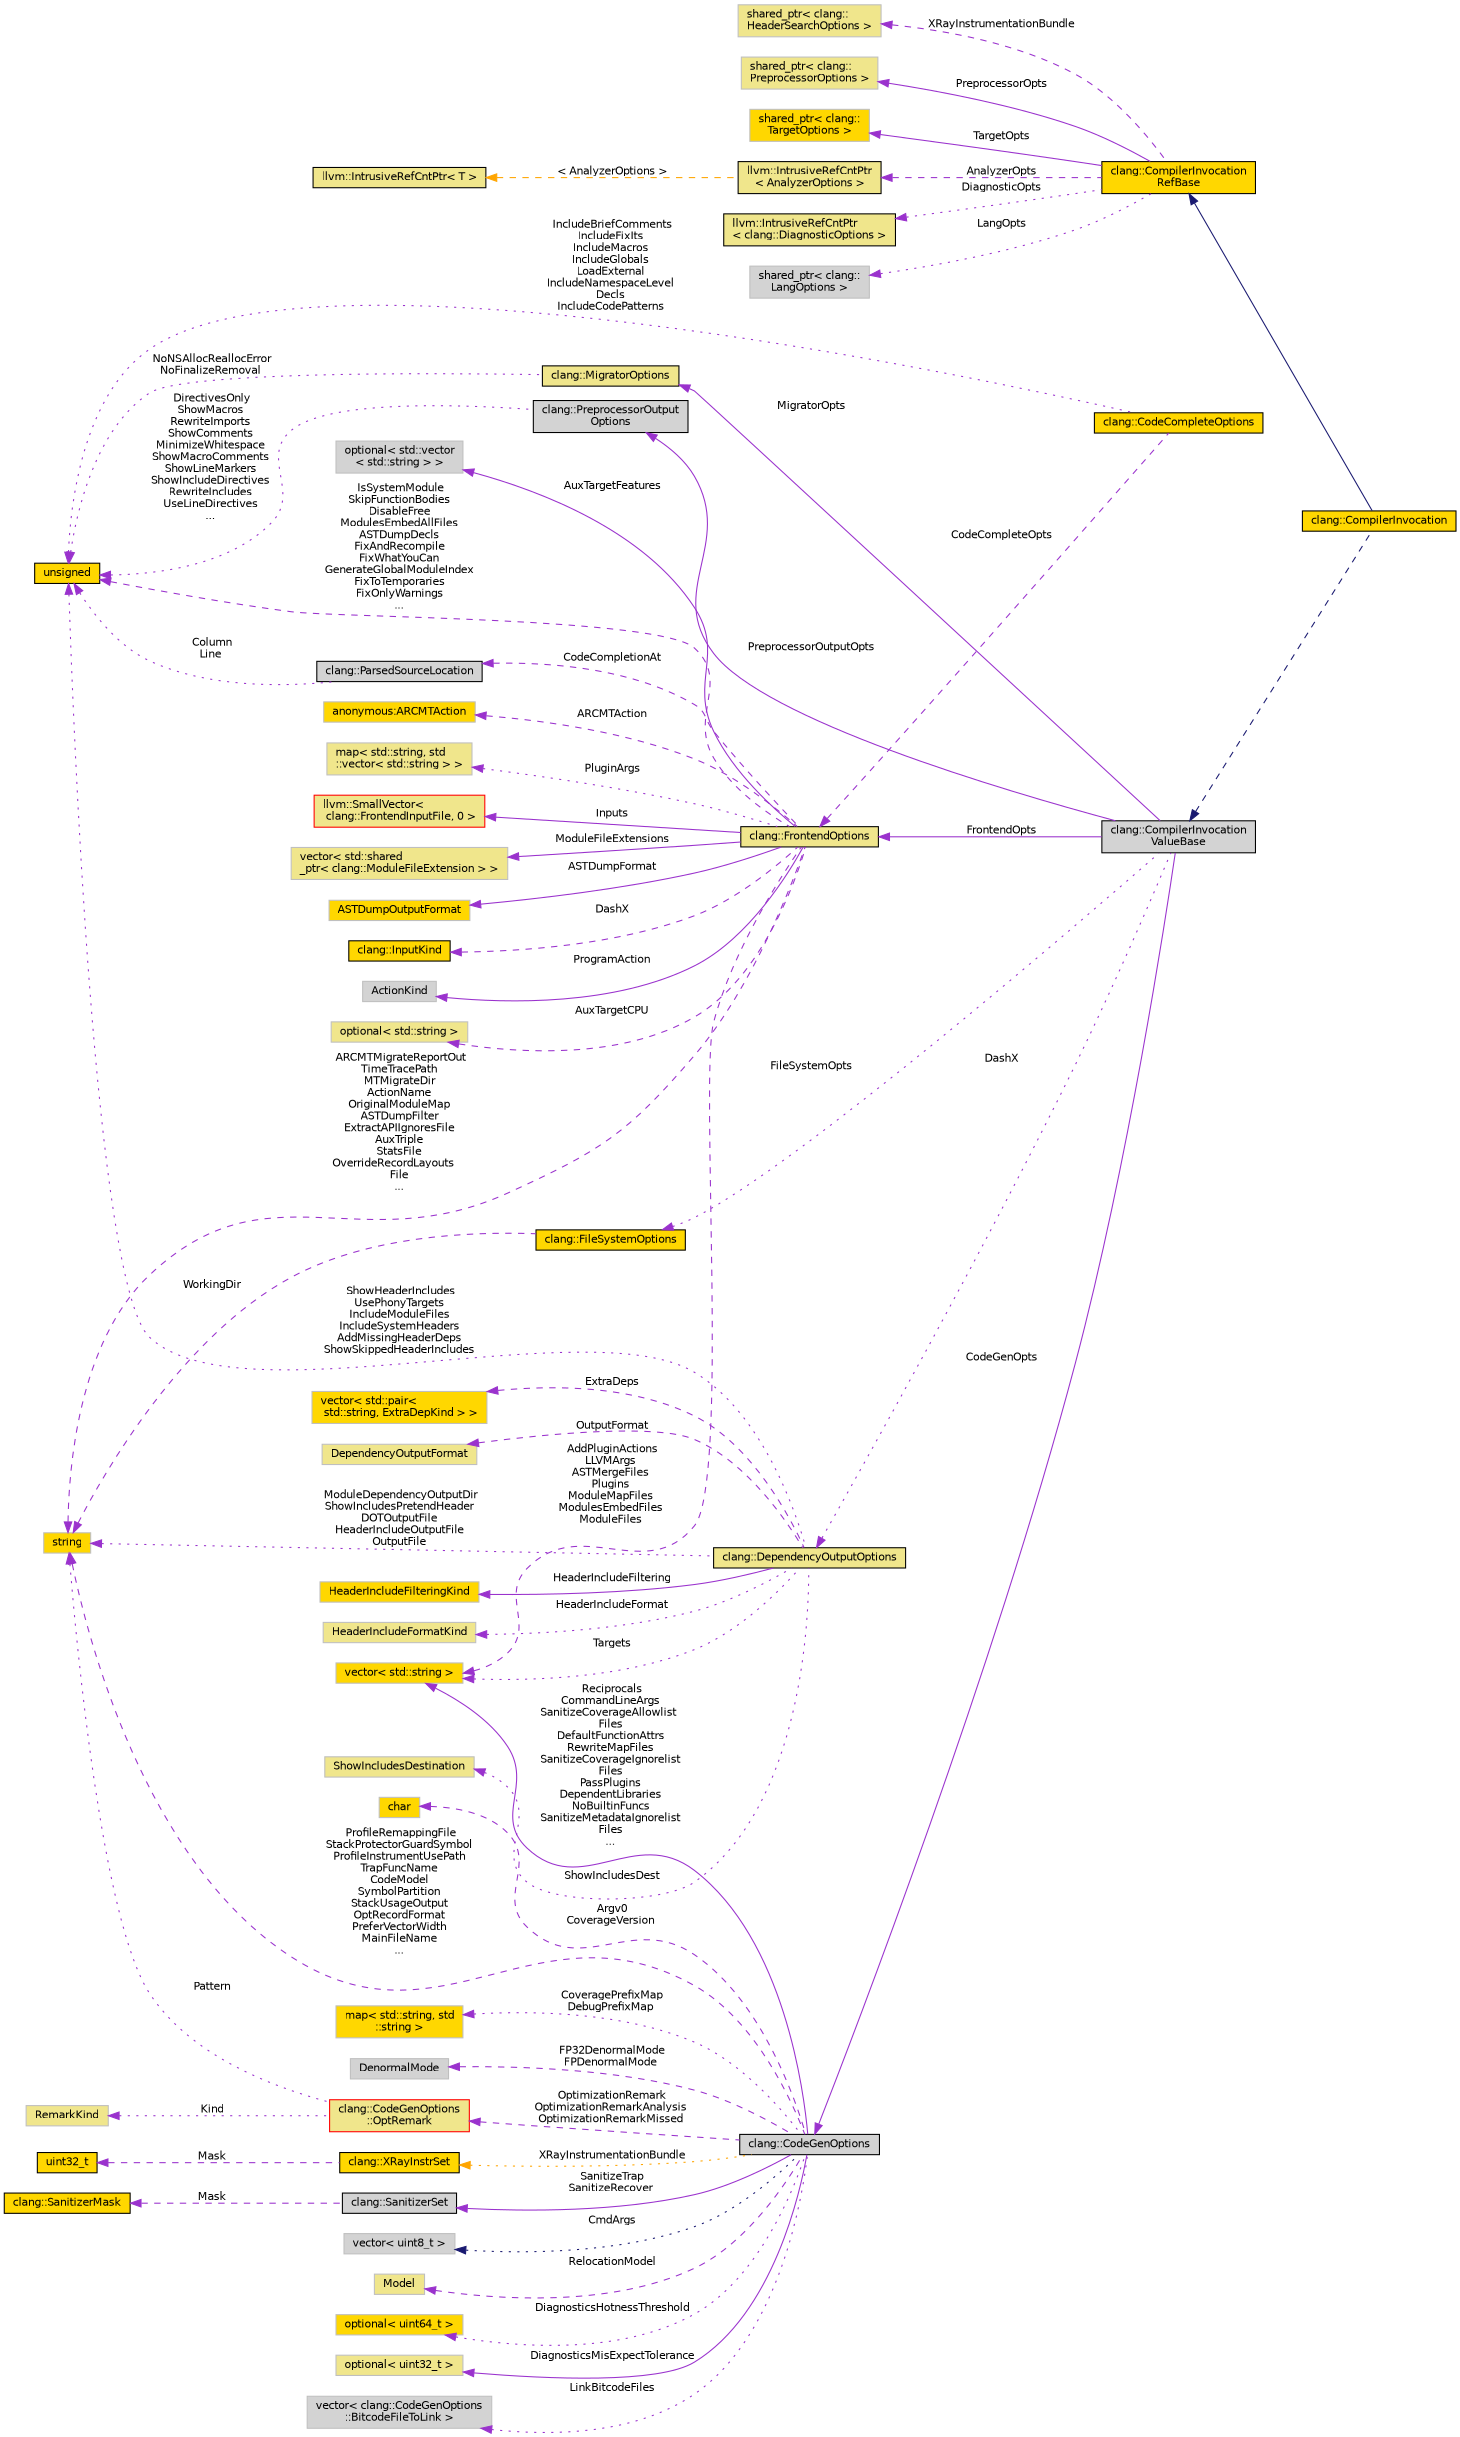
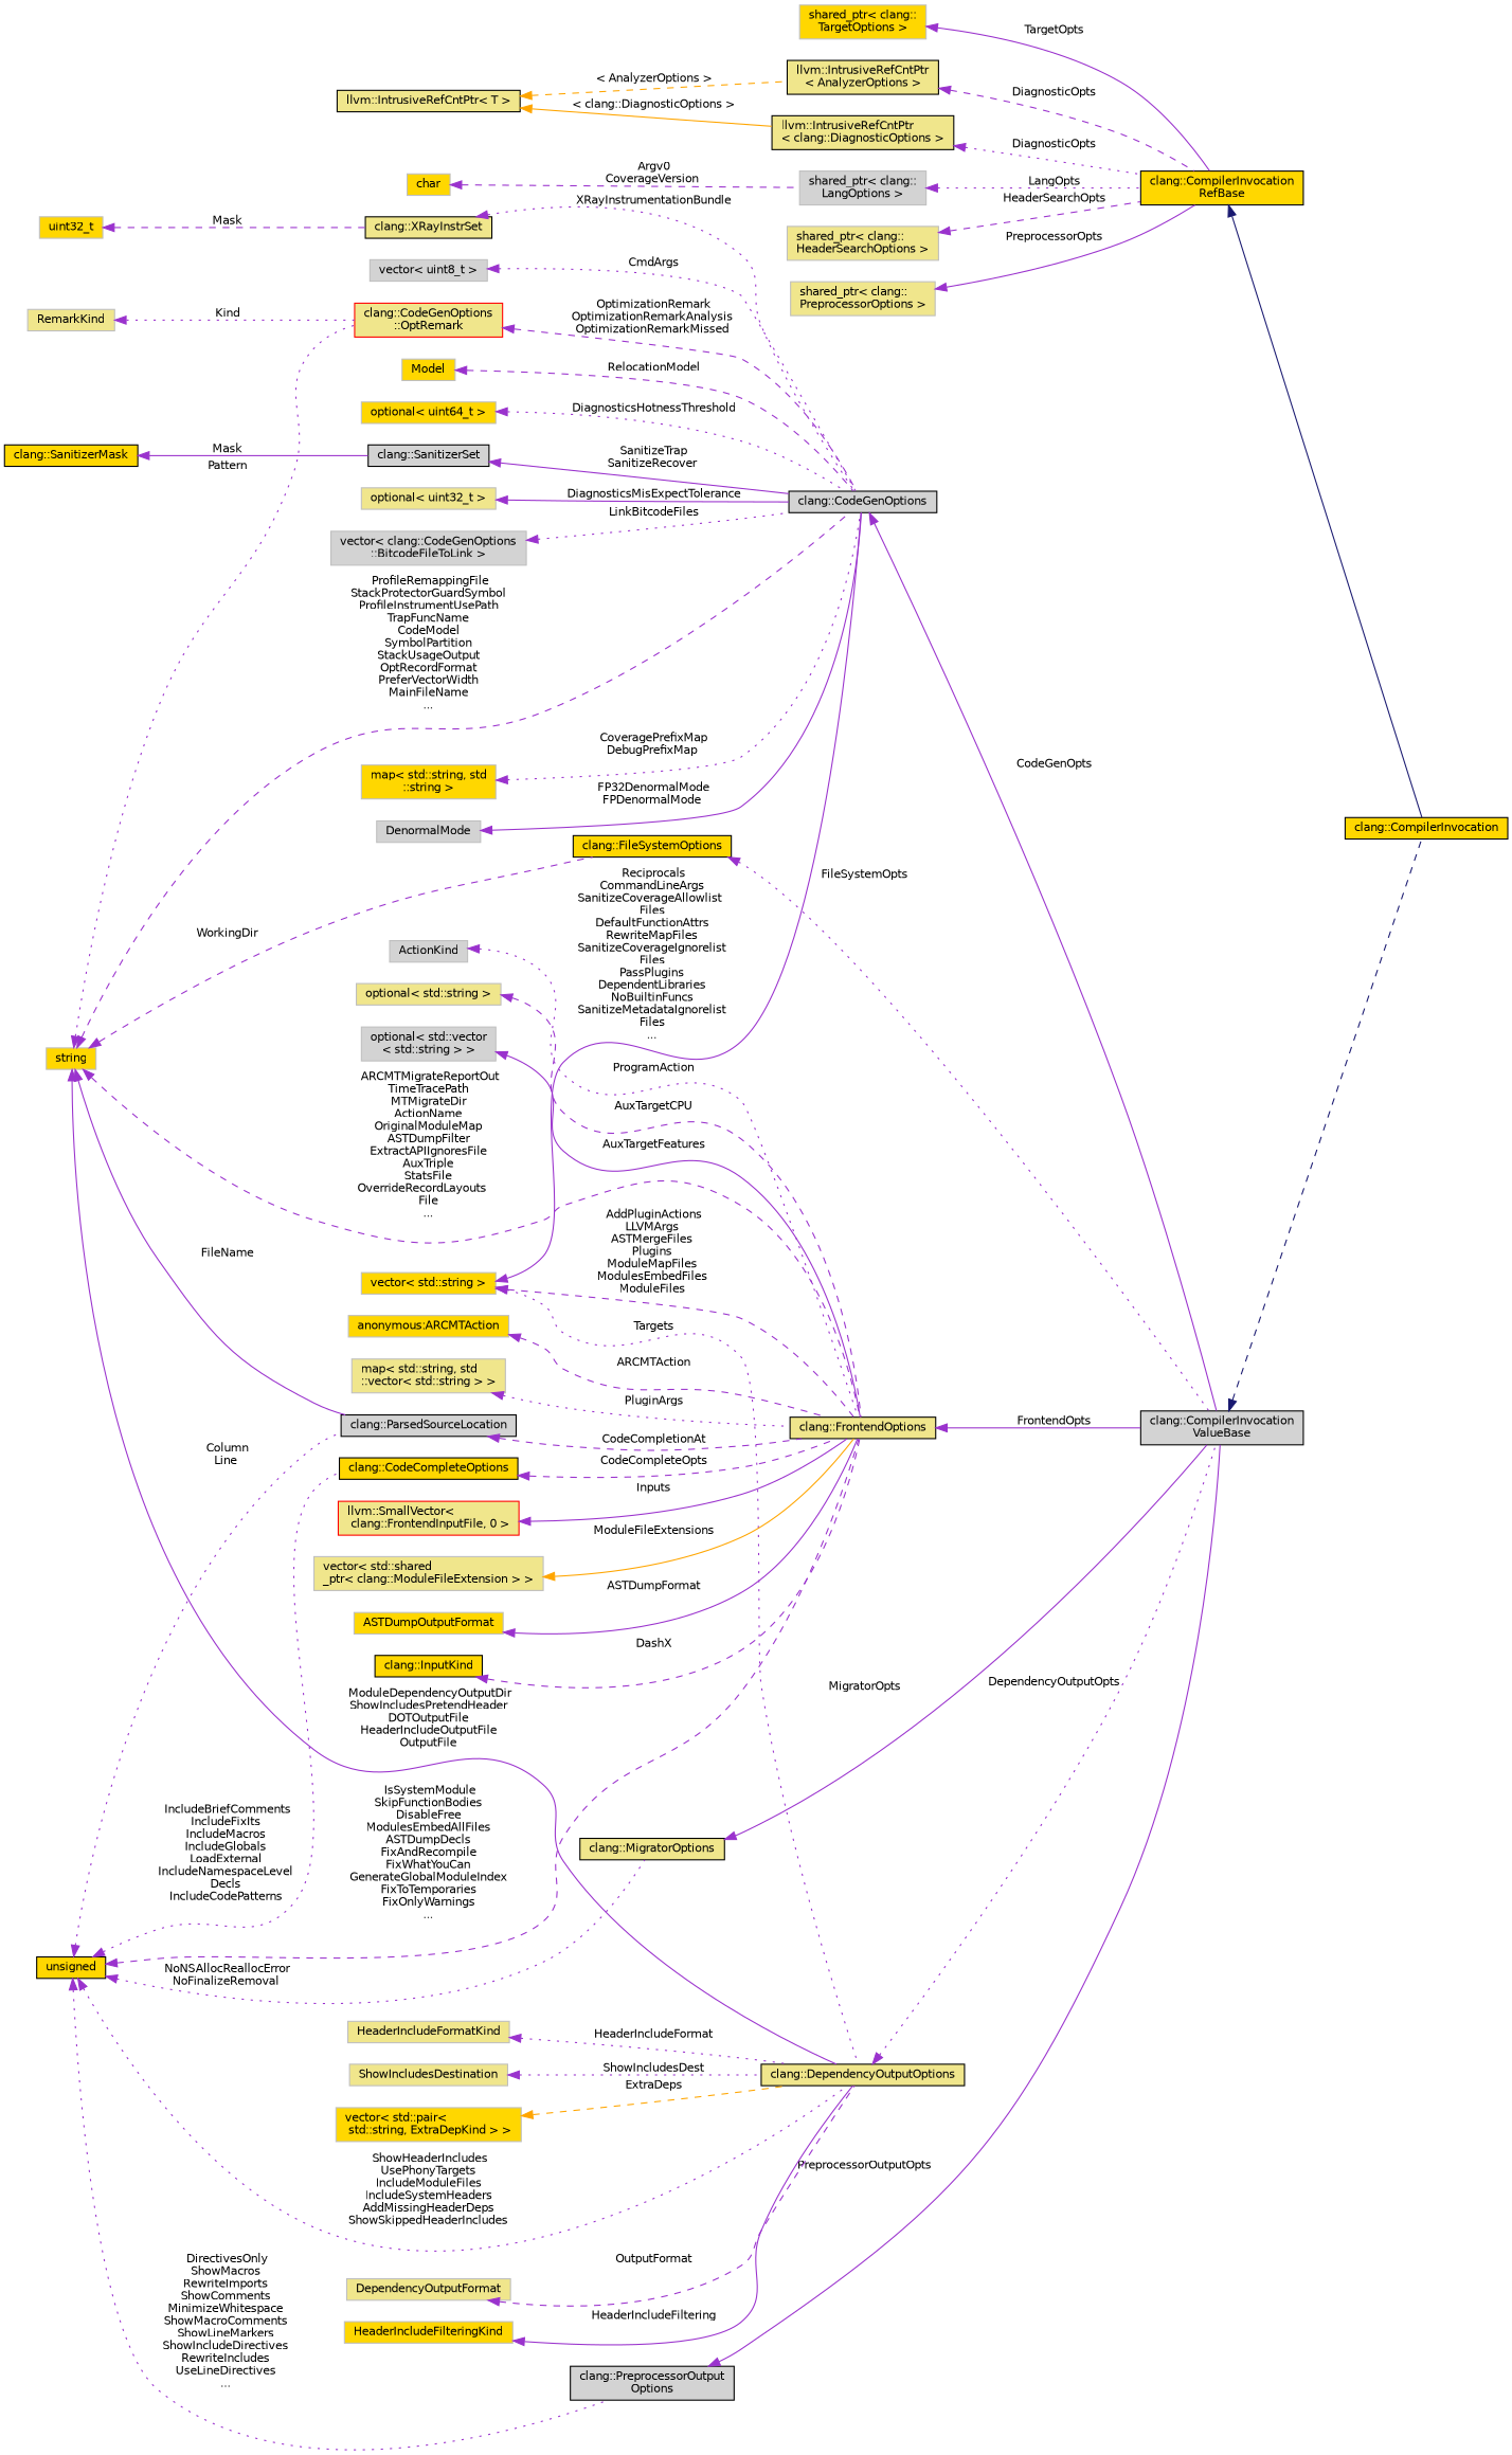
  digraph {
    rankdir=LR
    node [color=grey75 fillcolor=gold fontname=Helvetica fontsize=10 shape=record style=filled]
    edge [color=darkorchid3 dir=back fontname=Helvetica fontsize=10 labelfontname=Helvetica labelfontsize=10 style=dashed]
    n1 [color=black fontcolor=black height=0.2 label="clang::CompilerInvocation" width=0.4]
    n2 [color=black height=0.2 label="clang::CompilerInvocation\lRefBase" width=0.4]
    n3 [height=0.2 label="shared_ptr\< clang::\lTargetOptions \>" width=0.4]
    n4 [color=black fillcolor=khaki height=0.2 label="llvm::IntrusiveRefCntPtr\l\< AnalyzerOptions \>" width=0.4]
    n5 [color=black fillcolor=khaki height=0.2 label="llvm::IntrusiveRefCntPtr\< T \>" width=0.4]
    n6 [color=black fillcolor=khaki height=0.2 label="llvm::IntrusiveRefCntPtr\l\< clang::DiagnosticOptions \>" width=0.4]
    n7 [fillcolor=lightgrey height=0.2 label="shared_ptr\< clang::\lLangOptions \>" width=0.4]
    n8 [fillcolor=khaki height=0.2 label="shared_ptr\< clang::\lHeaderSearchOptions \>" width=0.4]
    n9 [fillcolor=khaki height=0.2 label="shared_ptr\< clang::\lPreprocessorOptions \>" width=0.4]
    n10 [color=black fillcolor=lightgrey height=0.2 label="clang::CompilerInvocation\lValueBase" width=0.4]
    n11 [color=black fillcolor=lightgrey height=0.2 label="clang::CodeGenOptions" width=0.4]
-   n12 [color=black height=0.2 label="clang::XRayInstrSet" width=0.4]
-   n13 [color=black height=0.2 label=uint32_t width=0.4]
+   n12 [color=black fillcolor=khaki height=0.2 label="clang::XRayInstrSet" width=0.4]
+   n13 [height=0.2 label=uint32_t width=0.4]
    n14 [height=0.2 label="map\< std::string, std\l::string \>" width=0.4]
    n15 [height=0.2 label="vector\< std::string \>" width=0.4]
    n16 [color=black fillcolor=khaki height=0.2 label="clang::FrontendOptions" width=0.4]
    n17 [color=black fillcolor=khaki height=0.2 label="clang::DependencyOutputOptions" width=0.4]
    n18 [height=0.2 label=char width=0.4]
    n19 [fillcolor=lightgrey height=0.2 label=DenormalMode width=0.4]
    n20 [color=black fillcolor=lightgrey height=0.2 label="clang::SanitizerSet" width=0.4]
    n21 [color=black height=0.2 label="clang::SanitizerMask" width=0.4]
    n22 [height=0.2 label=string width=0.4]
    n23 [color=red fillcolor=khaki height=0.2 label="clang::CodeGenOptions\l::OptRemark" width=0.4]
    n24 [color=black fillcolor=lightgrey height=0.2 label="clang::ParsedSourceLocation" width=0.4]
    n25 [color=black height=0.2 label="clang::FileSystemOptions" width=0.4]
    n26 [fillcolor=lightgrey height=0.2 label="vector\< uint8_t \>" width=0.4]
    n27 [fillcolor=khaki height=0.2 label=RemarkKind width=0.4]
-   n28 [fillcolor=khaki height=0.2 label=Model width=0.4]
+   n28 [height=0.2 label=Model width=0.4]
    n29 [height=0.2 label="optional\< uint64_t \>" width=0.4]
    n30 [fillcolor=khaki height=0.2 label="optional\< uint32_t \>" width=0.4]
    n31 [fillcolor=lightgrey height=0.2 label="vector\< clang::CodeGenOptions\l::BitcodeFileToLink \>" width=0.4]
    n32 [color=black fillcolor=lightgrey height=0.2 label="clang::PreprocessorOutput\lOptions" width=0.4]
    n33 [color=black height=0.2 label=unsigned width=0.4]
    n34 [color=black fillcolor=khaki height=0.2 label="clang::MigratorOptions" width=0.4]
    n35 [color=black height=0.2 label="clang::CodeCompleteOptions" width=0.4]
    n36 [height=0.2 label="anonymous:ARCMTAction" width=0.4]
    n37 [fillcolor=khaki height=0.2 label="map\< std::string, std\l::vector\< std::string \> \>" width=0.4]
    n38 [color=red fillcolor=khaki height=0.2 label="llvm::SmallVector\<\l clang::FrontendInputFile, 0 \>" width=0.4]
    n39 [fillcolor=khaki height=0.2 label="vector\< std::shared\l_ptr\< clang::ModuleFileExtension \> \>" width=0.4]
    n40 [height=0.2 label=ASTDumpOutputFormat width=0.4]
    n41 [color=black height=0.2 label="clang::InputKind" width=0.4]
    n42 [fillcolor=lightgrey height=0.2 label=ActionKind width=0.4]
    n43 [fillcolor=khaki height=0.2 label="optional\< std::string \>" width=0.4]
    n44 [fillcolor=lightgrey height=0.2 label="optional\< std::vector\l\< std::string \> \>" width=0.4]
    n45 [fillcolor=khaki height=0.2 label=DependencyOutputFormat width=0.4]
    n46 [height=0.2 label=HeaderIncludeFilteringKind width=0.4]
    n47 [fillcolor=khaki height=0.2 label=HeaderIncludeFormatKind width=0.4]
    n48 [fillcolor=khaki height=0.2 label=ShowIncludesDestination width=0.4]
    n49 [height=0.2 label="vector\< std::pair\<\l std::string, ExtraDepKind \> \>" width=0.4]
    n2 -> n1 [color=midnightblue style=solid]
    n3 -> n2 [label=" TargetOpts" style=solid]
-   n4 -> n2 [label=" AnalyzerOpts"]
+   n4 -> n2 [label=" DiagnosticOpts"]
    n5 -> n4 [color=orange label=" \< AnalyzerOptions \>"]
+   n5 -> n6 [color=orange label=" \< clang::DiagnosticOptions \>" style=solid]
    n6 -> n2 [label=" DiagnosticOpts" style=dotted]
    n7 -> n2 [label=" LangOpts" style=dotted]
-   n8 -> n2 [label=" XRayInstrumentationBundle"]
+   n8 -> n2 [label=" HeaderSearchOpts"]
    n9 -> n2 [label=" PreprocessorOpts" style=solid]
    n10 -> n1 [color=midnightblue]
    n11 -> n10 [label=" CodeGenOpts" style=solid]
-   n12 -> n11 [color=orange label=" XRayInstrumentationBundle" style=dotted]
+   n12 -> n11 [label=" XRayInstrumentationBundle" style=dotted]
    n13 -> n12 [label=" Mask"]
    n14 -> n11 [label=" CoveragePrefixMap\nDebugPrefixMap" style=dotted]
    n15 -> n11 [label=" Reciprocals\nCommandLineArgs\nSanitizeCoverageAllowlist\lFiles\nDefaultFunctionAttrs\nRewriteMapFiles\nSanitizeCoverageIgnorelist\lFiles\nPassPlugins\nDependentLibraries\nNoBuiltinFuncs\nSanitizeMetadataIgnorelist\lFiles\n..." style=solid]
    n15 -> n16 [label=" AddPluginActions\nLLVMArgs\nASTMergeFiles\nPlugins\nModuleMapFiles\nModulesEmbedFiles\nModuleFiles"]
    n15 -> n17 [label=" Targets" style=dotted]
    n16 -> n10 [label=" FrontendOpts" style=solid]
-   n17 -> n10 [label=" DashX" style=dotted]
-   n18 -> n11 [label=" Argv0\nCoverageVersion"]
-   n19 -> n11 [label=" FP32DenormalMode\nFPDenormalMode"]
+   n17 -> n10 [label=" DependencyOutputOpts" style=dotted]
+   n18 -> n7 [label=" Argv0\nCoverageVersion"]
+   n19 -> n11 [label=" FP32DenormalMode\nFPDenormalMode" style=solid]
    n20 -> n11 [label=" SanitizeTrap\nSanitizeRecover" style=solid]
-   n21 -> n20 [label=" Mask"]
+   n21 -> n20 [label=" Mask" style=solid]
    n22 -> n11 [label=" ProfileRemappingFile\nStackProtectorGuardSymbol\nProfileInstrumentUsePath\nTrapFuncName\nCodeModel\nSymbolPartition\nStackUsageOutput\nOptRecordFormat\nPreferVectorWidth\nMainFileName\n..."]
    n22 -> n16 [label=" ARCMTMigrateReportOut\nTimeTracePath\nMTMigrateDir\nActionName\nOriginalModuleMap\nASTDumpFilter\nExtractAPIIgnoresFile\nAuxTriple\nStatsFile\nOverrideRecordLayouts\lFile\n..."]
-   n22 -> n17 [label=" ModuleDependencyOutputDir\nShowIncludesPretendHeader\nDOTOutputFile\nHeaderIncludeOutputFile\nOutputFile" style=dotted]
+   n22 -> n17 [label=" ModuleDependencyOutputDir\nShowIncludesPretendHeader\nDOTOutputFile\nHeaderIncludeOutputFile\nOutputFile" style=solid]
    n22 -> n23 [label=" Pattern" style=dotted]
+   n22 -> n24 [label=" FileName" style=solid]
    n22 -> n25 [label=" WorkingDir"]
    n23 -> n11 [label=" OptimizationRemark\nOptimizationRemarkAnalysis\nOptimizationRemarkMissed"]
    n24 -> n16 [label=" CodeCompletionAt"]
    n25 -> n10 [label=" FileSystemOpts" style=dotted]
-   n26 -> n11 [color=midnightblue label=" CmdArgs" style=dotted]
+   n26 -> n11 [label=" CmdArgs" style=dotted]
    n27 -> n23 [label=" Kind" style=dotted]
    n28 -> n11 [label=" RelocationModel"]
    n29 -> n11 [label=" DiagnosticsHotnessThreshold" style=dotted]
    n30 -> n11 [label=" DiagnosticsMisExpectTolerance" style=solid]
    n31 -> n11 [label=" LinkBitcodeFiles" style=dotted]
    n32 -> n10 [label=" PreprocessorOutputOpts" style=solid]
    n33 -> n16 [label=" IsSystemModule\nSkipFunctionBodies\nDisableFree\nModulesEmbedAllFiles\nASTDumpDecls\nFixAndRecompile\nFixWhatYouCan\nGenerateGlobalModuleIndex\nFixToTemporaries\nFixOnlyWarnings\n..."]
    n33 -> n17 [label=" ShowHeaderIncludes\nUsePhonyTargets\nIncludeModuleFiles\nIncludeSystemHeaders\nAddMissingHeaderDeps\nShowSkippedHeaderIncludes" style=dotted]
    n33 -> n24 [label=" Column\nLine" style=dotted]
    n33 -> n32 [label=" DirectivesOnly\nShowMacros\nRewriteImports\nShowComments\nMinimizeWhitespace\nShowMacroComments\nShowLineMarkers\nShowIncludeDirectives\nRewriteIncludes\nUseLineDirectives\n..." style=dotted]
    n33 -> n34 [label=" NoNSAllocReallocError\nNoFinalizeRemoval" style=dotted]
    n33 -> n35 [label=" IncludeBriefComments\nIncludeFixIts\nIncludeMacros\nIncludeGlobals\nLoadExternal\nIncludeNamespaceLevel\lDecls\nIncludeCodePatterns" style=dotted]
    n34 -> n10 [label=" MigratorOpts" style=solid]
-   n16 -> n35 [label=" CodeCompleteOpts"]
+   n35 -> n16 [label=" CodeCompleteOpts"]
    n36 -> n16 [label=" ARCMTAction"]
    n37 -> n16 [label=" PluginArgs" style=dotted]
    n38 -> n16 [label=" Inputs" style=solid]
-   n39 -> n16 [label=" ModuleFileExtensions" style=solid]
+   n39 -> n16 [color=orange label=" ModuleFileExtensions" style=solid]
    n40 -> n16 [label=" ASTDumpFormat" style=solid]
    n41 -> n16 [label=" DashX"]
-   n42 -> n16 [label=" ProgramAction" style=solid]
+   n42 -> n16 [label=" ProgramAction" style=dotted]
    n43 -> n16 [label=" AuxTargetCPU"]
    n44 -> n16 [label=" AuxTargetFeatures" style=solid]
    n45 -> n17 [label=" OutputFormat"]
    n46 -> n17 [label=" HeaderIncludeFiltering" style=solid]
    n47 -> n17 [label=" HeaderIncludeFormat" style=dotted]
    n48 -> n17 [label=" ShowIncludesDest" style=dotted]
-   n49 -> n17 [label=" ExtraDeps"]
+   n49 -> n17 [color=orange label=" ExtraDeps"]
  }
